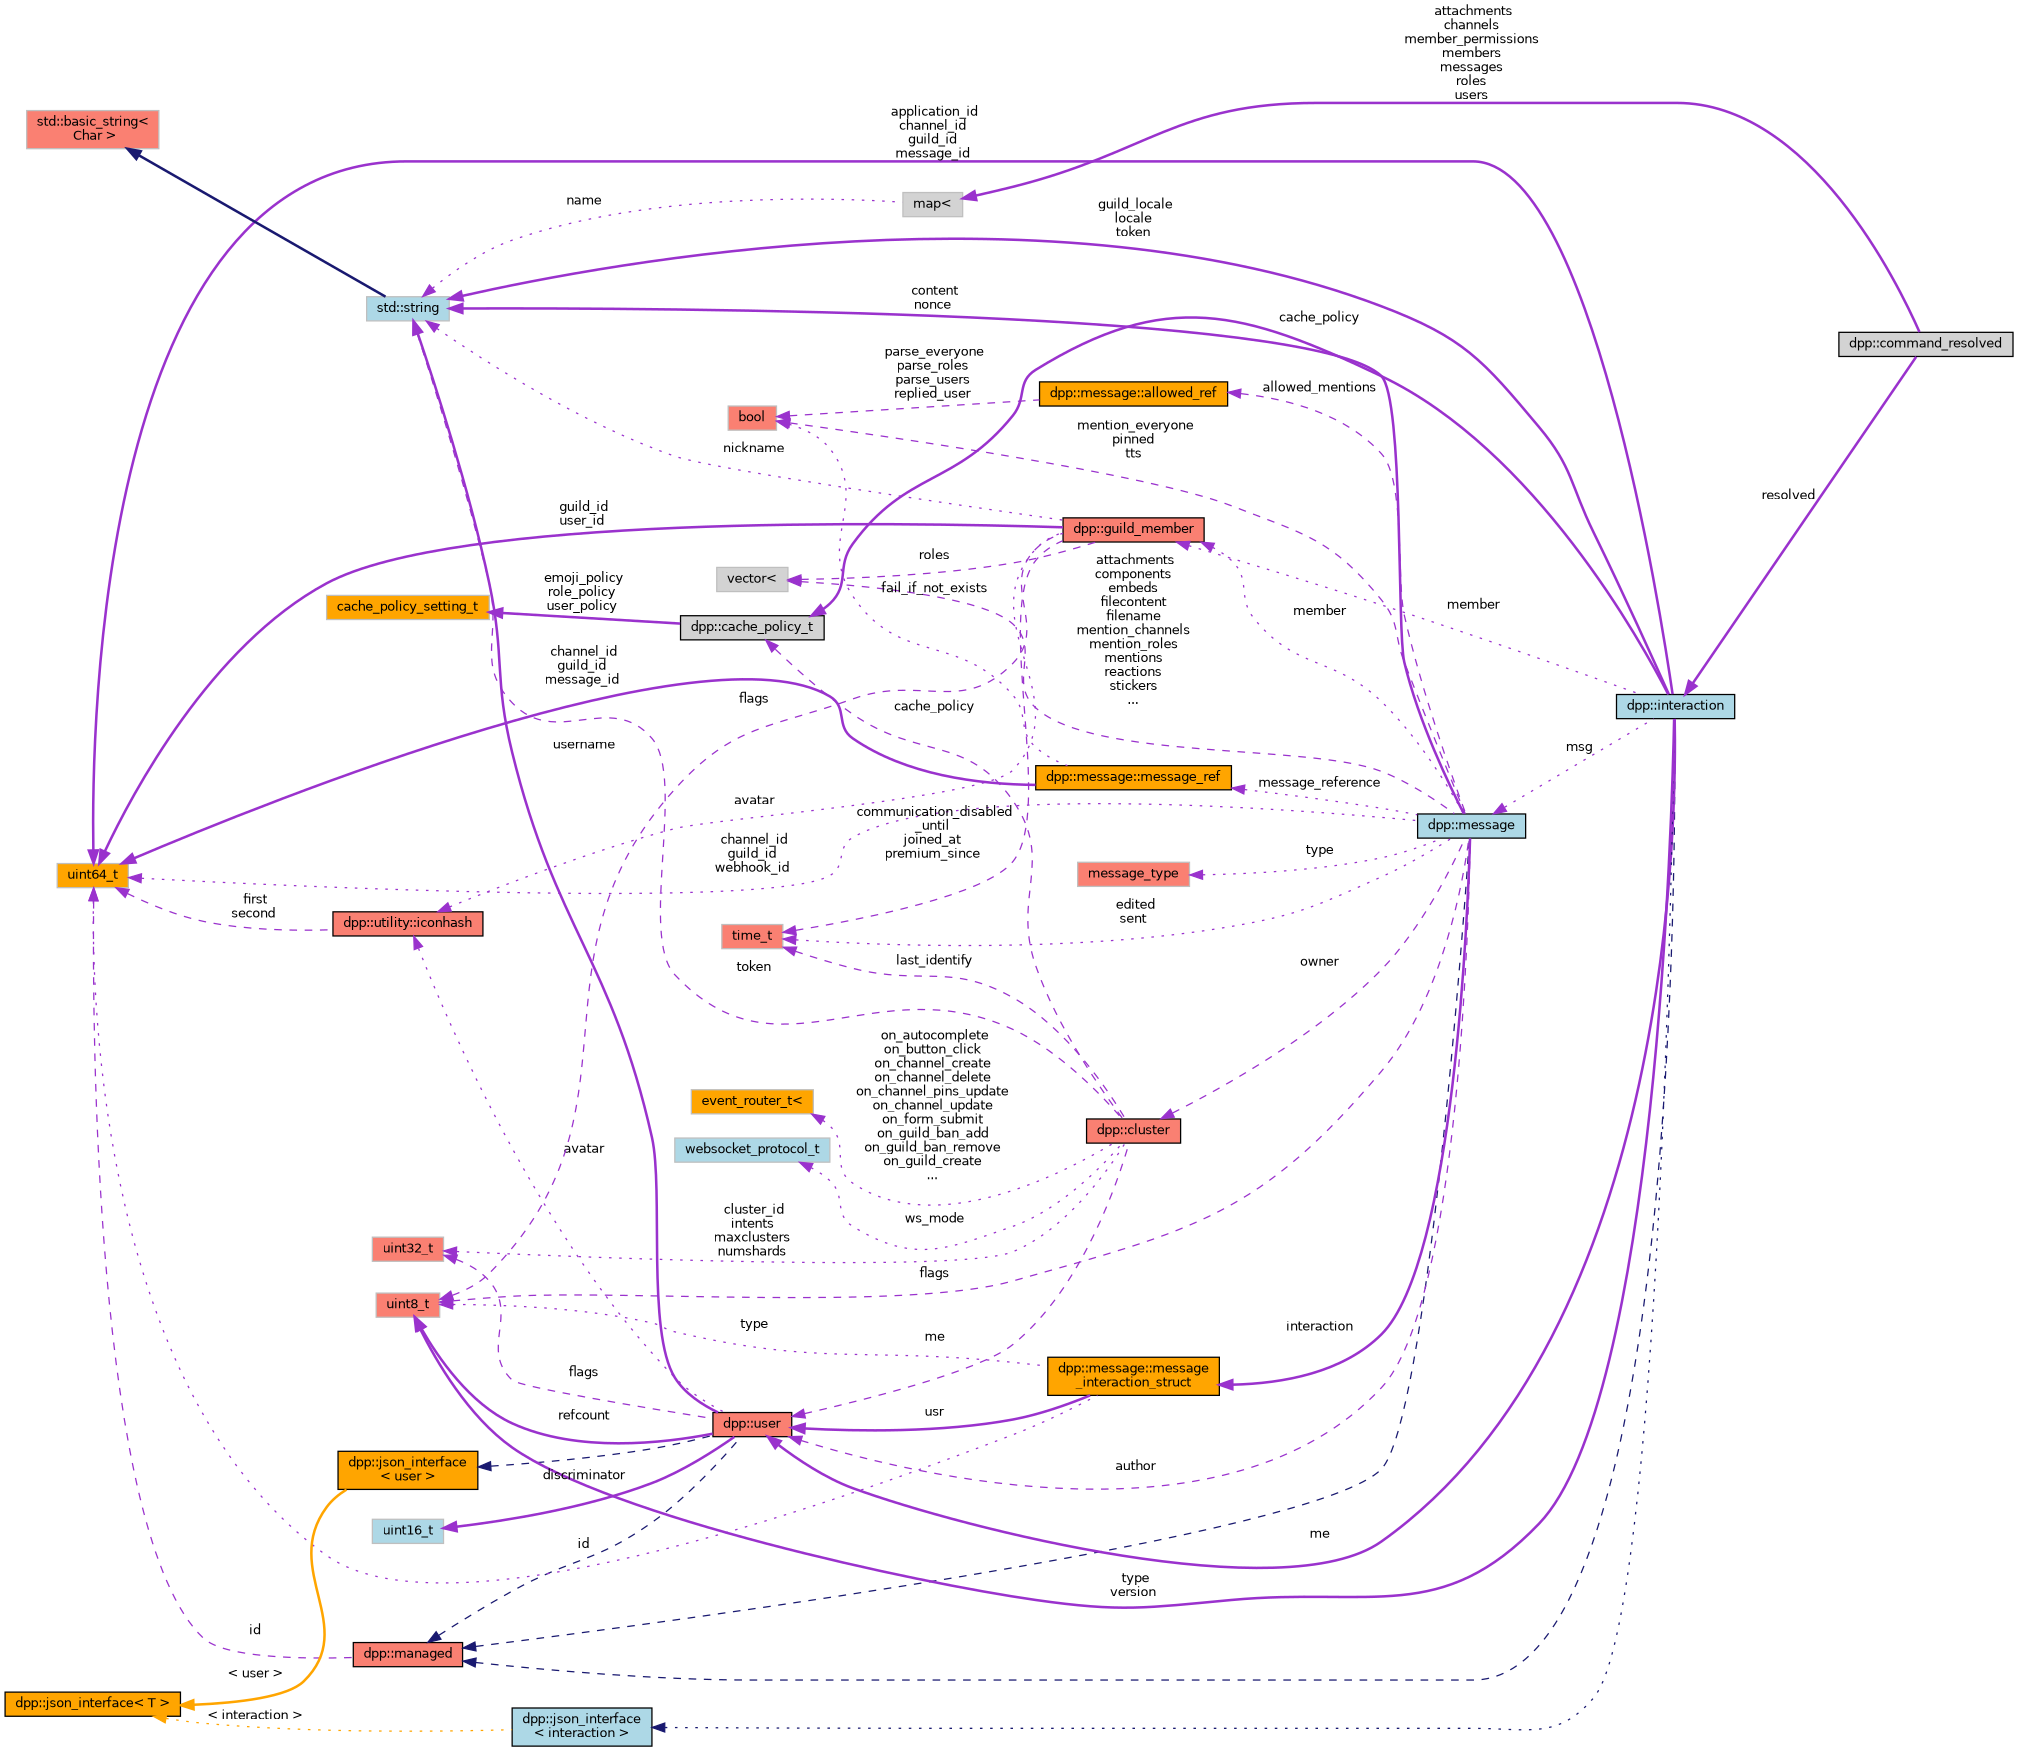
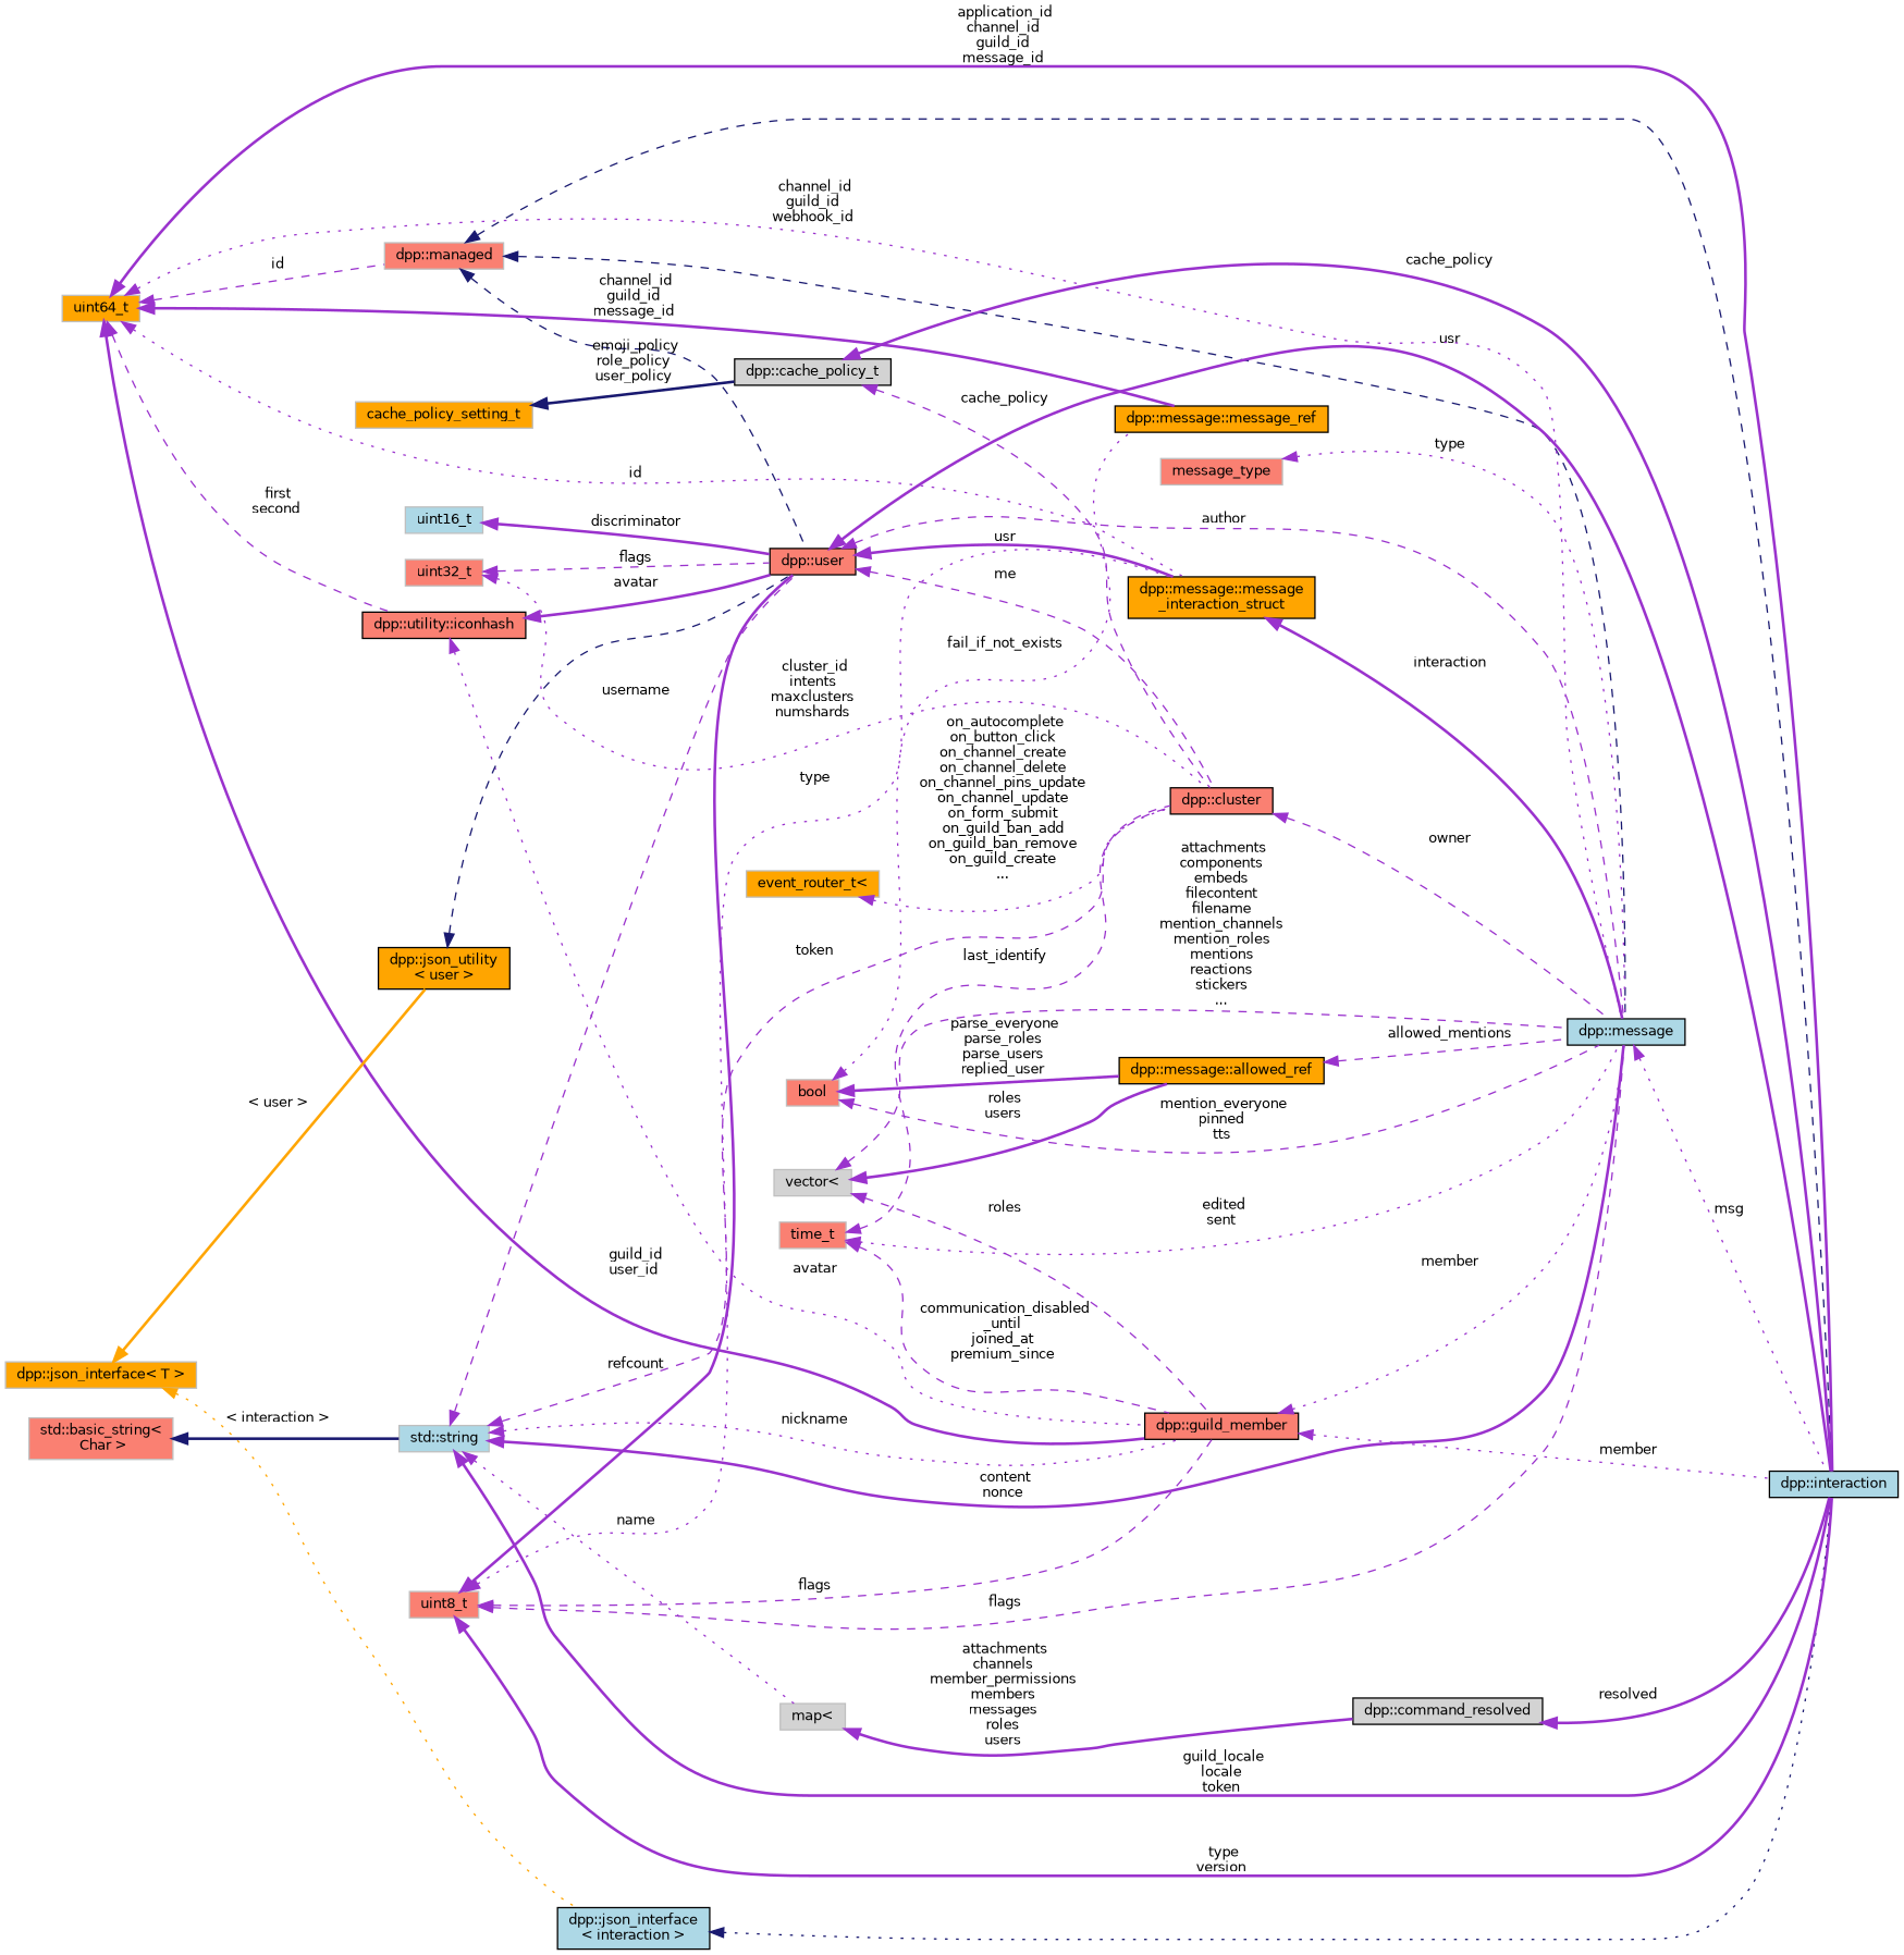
  digraph {
    rankdir=LR
    node [color=black fillcolor=salmon fontname=Helvetica fontsize=10 shape=record style=filled]
    edge [color=darkorchid3 dir=back fontname=Helvetica fontsize=10 labelfontname=Helvetica labelfontsize=10 style=dashed]
    n1 [fillcolor=lightblue fontcolor=black height=0.2 label="dpp::interaction" width=0.4]
-   n2 [height=0.2 label="dpp::managed" width=0.4]
+   n2 [color=grey75 height=0.2 label="dpp::managed" width=0.4]
    n3 [fillcolor=lightblue height=0.2 label="dpp::message" width=0.4]
    n4 [height=0.2 label="dpp::user" width=0.4]
    n5 [fillcolor=orange height=0.2 label="dpp::message::message\l_interaction_struct" width=0.4]
    n6 [height=0.2 label="dpp::cluster" width=0.4]
    n7 [color=grey75 fillcolor=orange height=0.2 label=uint64_t width=0.4]
    n8 [height=0.2 label="dpp::utility::iconhash" width=0.4]
    n9 [height=0.2 label="dpp::guild_member" width=0.4]
    n10 [fillcolor=orange height=0.2 label="dpp::message::message_ref" width=0.4]
    n11 [fillcolor=lightblue height=0.2 label="dpp::json_interface\l\< interaction \>" width=0.4]
-   n12 [fillcolor=orange height=0.2 label="dpp::json_interface\< T \>" width=0.4]
-   n13 [fillcolor=orange height=0.2 label="dpp::json_interface\l\< user \>" width=0.4]
+   n12 [color=grey75 fillcolor=orange height=0.2 label="dpp::json_interface\< T \>" width=0.4]
+   n13 [fillcolor=orange height=0.2 label="dpp::json_utility\l\< user \>" width=0.4]
    n14 [color=grey75 height=0.2 label=uint8_t width=0.4]
    n15 [color=grey75 fillcolor=lightblue height=0.2 label="std::string" width=0.4]
    n16 [color=grey75 fillcolor=lightgrey height=0.2 label="map\<" width=0.4]
    n17 [color=grey75 height=0.2 label="std::basic_string\<\l Char \>" width=0.4]
    n18 [color=grey75 height=0.2 label=uint32_t width=0.4]
    n19 [color=grey75 fillcolor=lightblue height=0.2 label=uint16_t width=0.4]
    n20 [color=grey75 fillcolor=lightgrey height=0.2 label="vector\<" width=0.4]
    n21 [fillcolor=orange height=0.2 label="dpp::message::allowed_ref" width=0.4]
    n22 [color=grey75 height=0.2 label=time_t width=0.4]
    n23 [color=grey75 height=0.2 label=bool width=0.4]
    n24 [color=grey75 height=0.2 label=message_type width=0.4]
    n25 [fillcolor=lightgrey height=0.2 label="dpp::cache_policy_t" width=0.4]
    n26 [color=grey75 fillcolor=orange height=0.2 label=cache_policy_setting_t width=0.4]
-   n27 [color=grey75 fillcolor=lightblue height=0.2 label=websocket_protocol_t width=0.4]
    n28 [color=grey75 fillcolor=orange height=0.2 label="event_router_t\<" width=0.4]
    n29 [fillcolor=lightgrey height=0.2 label="dpp::command_resolved" width=0.4]
    n2 -> n1 [color=midnightblue]
    n2 -> n3 [color=midnightblue]
    n2 -> n4 [color=midnightblue]
    n3 -> n1 [label=" msg" style=dotted]
-   n4 -> n1 [label=" me" style=bold]
+   n4 -> n1 [label=" usr" style=bold]
    n4 -> n3 [label=" author"]
    n4 -> n5 [label=" usr" style=bold]
    n4 -> n6 [label=" me"]
    n5 -> n3 [label=" interaction" style=bold]
    n6 -> n3 [label=" owner"]
    n7 -> n1 [label=" application_id\nchannel_id\nguild_id\nmessage_id" style=bold]
    n7 -> n2 [label=" id"]
    n7 -> n3 [label=" channel_id\nguild_id\nwebhook_id" style=dotted]
    n7 -> n5 [label=" id" style=dotted]
    n7 -> n8 [label=" first\nsecond"]
    n7 -> n9 [label=" guild_id\nuser_id" style=bold]
    n7 -> n10 [label=" channel_id\nguild_id\nmessage_id" style=bold]
-   n8 -> n4 [label=" avatar" style=dotted]
+   n8 -> n4 [label=" avatar" style=bold]
    n8 -> n9 [label=" avatar" style=dotted]
    n9 -> n1 [label=" member" style=dotted]
    n9 -> n3 [label=" member" style=dotted]
-   n10 -> n3 [label=" message_reference" style=dotted]
    n11 -> n1 [color=midnightblue style=dotted]
    n12 -> n11 [color=orange label=" \< interaction \>" style=dotted]
    n12 -> n13 [color=orange label=" \< user \>" style=bold]
    n13 -> n4 [color=midnightblue]
    n14 -> n1 [label=" type\nversion" style=bold]
    n14 -> n3 [label=" flags"]
    n14 -> n4 [label=" refcount" style=bold]
    n14 -> n5 [label=" type" style=dotted]
    n14 -> n9 [label=" flags"]
    n15 -> n1 [label=" guild_locale\nlocale\ntoken" style=bold]
    n15 -> n3 [label=" content\nnonce" style=bold]
-   n15 -> n4 [label=" username" style=bold]
+   n15 -> n4 [label=" username"]
    n15 -> n6 [label=" token"]
    n15 -> n9 [label=" nickname" style=dotted]
    n15 -> n16 [label=" name" style=dotted]
    n16 -> n29 [label=" attachments\nchannels\nmember_permissions\nmembers\nmessages\nroles\nusers" style=bold]
    n17 -> n15 [color=midnightblue style=bold]
    n18 -> n4 [label=" flags"]
    n18 -> n6 [label=" cluster_id\nintents\nmaxclusters\nnumshards" style=dotted]
    n19 -> n4 [label=" discriminator" style=bold]
    n20 -> n3 [label=" attachments\ncomponents\nembeds\nfilecontent\nfilename\nmention_channels\nmention_roles\nmentions\nreactions\nstickers\n..."]
    n20 -> n9 [label=" roles"]
+   n20 -> n21 [label=" roles\nusers" style=bold]
    n21 -> n3 [label=" allowed_mentions"]
    n22 -> n3 [label=" edited\nsent" style=dotted]
    n22 -> n6 [label=" last_identify"]
    n22 -> n9 [label=" communication_disabled\l_until\njoined_at\npremium_since"]
    n23 -> n3 [label=" mention_everyone\npinned\ntts"]
    n23 -> n10 [label=" fail_if_not_exists" style=dotted]
-   n23 -> n21 [label=" parse_everyone\nparse_roles\nparse_users\nreplied_user"]
+   n23 -> n21 [label=" parse_everyone\nparse_roles\nparse_users\nreplied_user" style=bold]
    n24 -> n3 [label=" type" style=dotted]
    n25 -> n1 [label=" cache_policy" style=bold]
    n25 -> n6 [label=" cache_policy"]
-   n26 -> n25 [label=" emoji_policy\nrole_policy\nuser_policy" style=bold]
-   n27 -> n6 [label=" ws_mode" style=dotted]
+   n26 -> n25 [color=midnightblue label=" emoji_policy\nrole_policy\nuser_policy" style=bold]
    n28 -> n6 [label=" on_autocomplete\non_button_click\non_channel_create\non_channel_delete\non_channel_pins_update\non_channel_update\non_form_submit\non_guild_ban_add\non_guild_ban_remove\non_guild_create\n..." style=dotted]
-   n1 -> n29 [label=" resolved" style=bold]
+   n29 -> n1 [label=" resolved" style=bold]
  }
